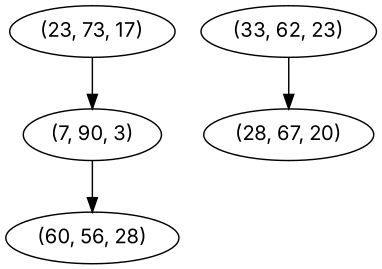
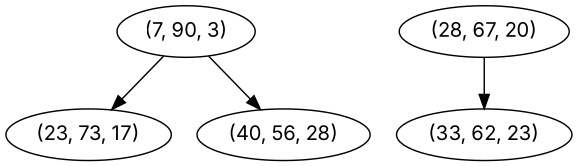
  digraph {
    fontname=Inter
    node [fontname=Inter]
    edge [fontname=Inter]
    "(7, 90, 3)"
    "(23, 73, 17)"
-   "(40, 56, 28)" [label="(60, 56, 28)"]
+   "(40, 56, 28)"
    "(28, 67, 20)"
    "(33, 62, 23)"
-   "(23, 73, 17)" -> "(7, 90, 3)"
+   "(7, 90, 3)" -> "(23, 73, 17)"
    "(7, 90, 3)" -> "(40, 56, 28)"
-   "(33, 62, 23)" -> "(28, 67, 20)"
+   "(28, 67, 20)" -> "(33, 62, 23)"
  }
